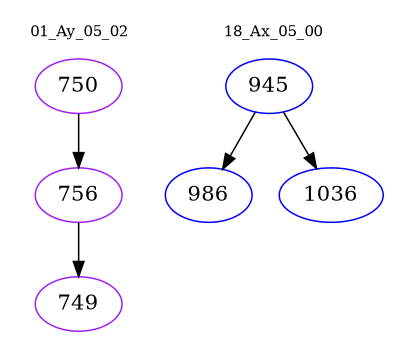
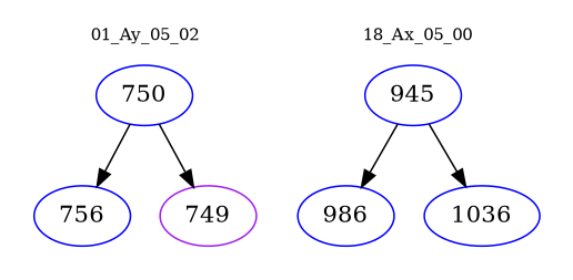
  digraph {
    node [color=blue]
    edge [color=black]
-   n1 [color=purple label=750]
-   n2 [color=purple label=756]
+   n1 [label=750]
+   n2 [label=756]
    n3 [color=purple label=749]
    n4 [label=945]
    n5 [label=986]
    n6 [label=1036]
    subgraph cluster_1 {
      color=white
      fontsize=10
      label="01_Ay_05_02"
      n1
      n2
      n3
    }
    subgraph cluster_2 {
      color=white
      fontsize=10
      label="18_Ax_05_00"
      n4
      n5
      n6
    }
    n1 -> n2
-   n2 -> n3
+   n1 -> n3
    n4 -> n5
    n4 -> n6
  }
